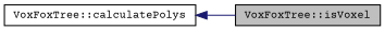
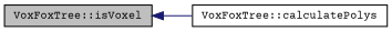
  digraph {
    rankdir=LR
    fontname="Courier Prime"
    node [color=black fontname="Courier Prime" fontsize=10 shape=record style=filled]
    n1 [fillcolor=grey75 fontcolor=black height=0.2 label="VoxFoxTree::isVoxel" width=0.4]
    n2 [fillcolor=white height=0.2 label="VoxFoxTree::calculatePolys" width=0.4]
-   n2 -> n1 [color=midnightblue dir=back fontname="Courier Prime" fontsize=10 labelfontname=FreeSans labelfontsize=10 style=solid]
+   n1 -> n2 [color=midnightblue dir=back fontname="Courier Prime" fontsize=10 labelfontname=FreeSans labelfontsize=10 style=solid]
  }
